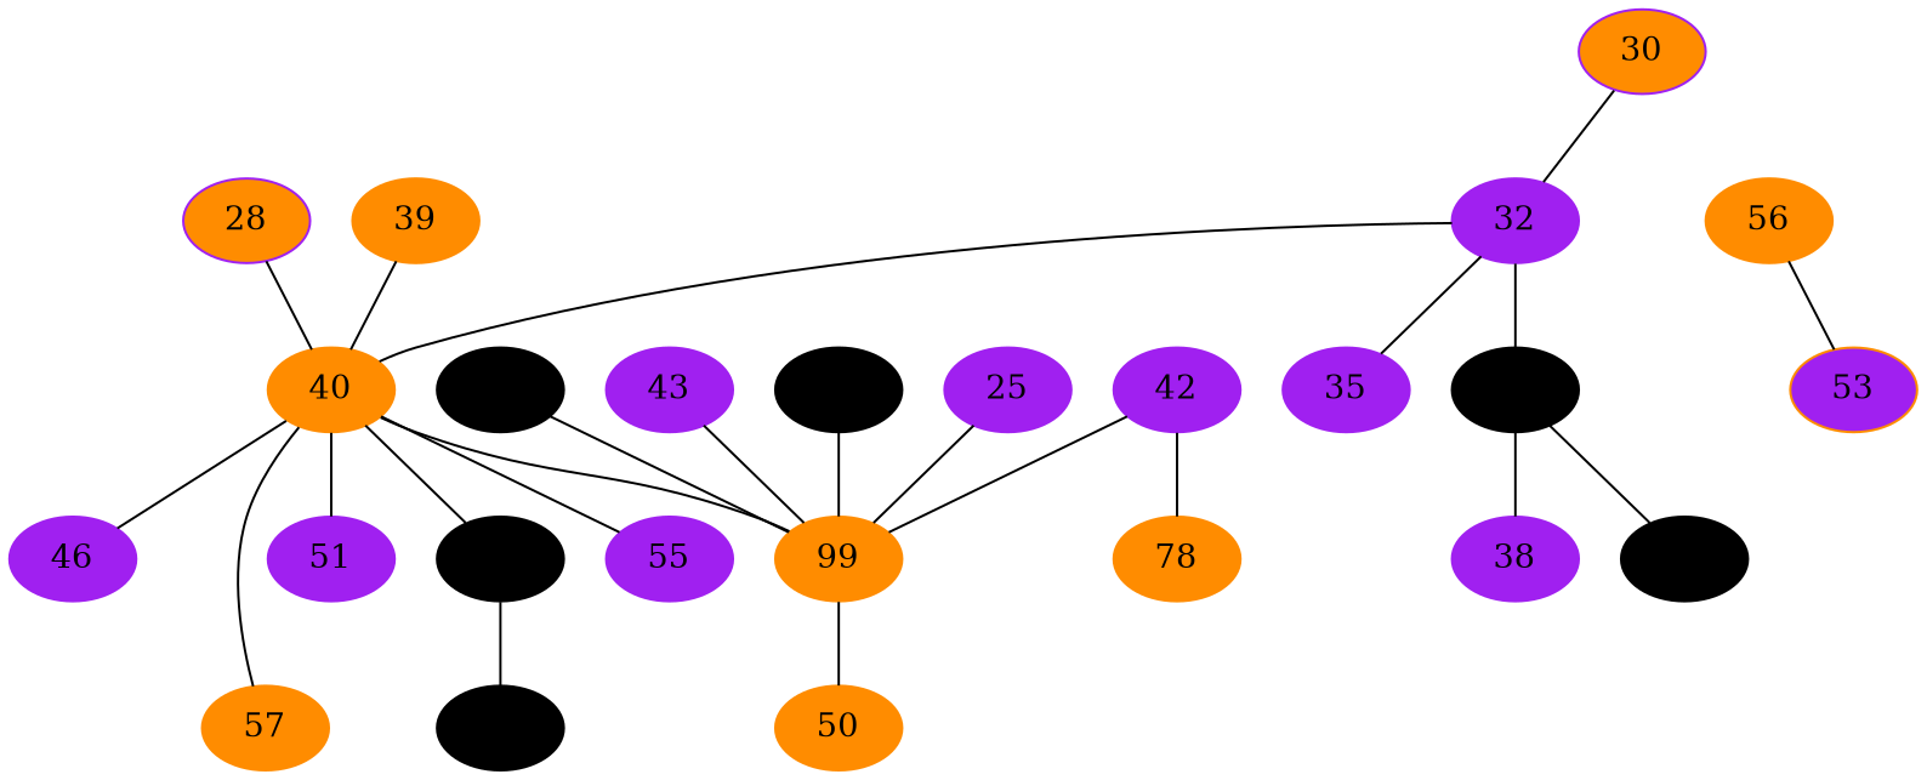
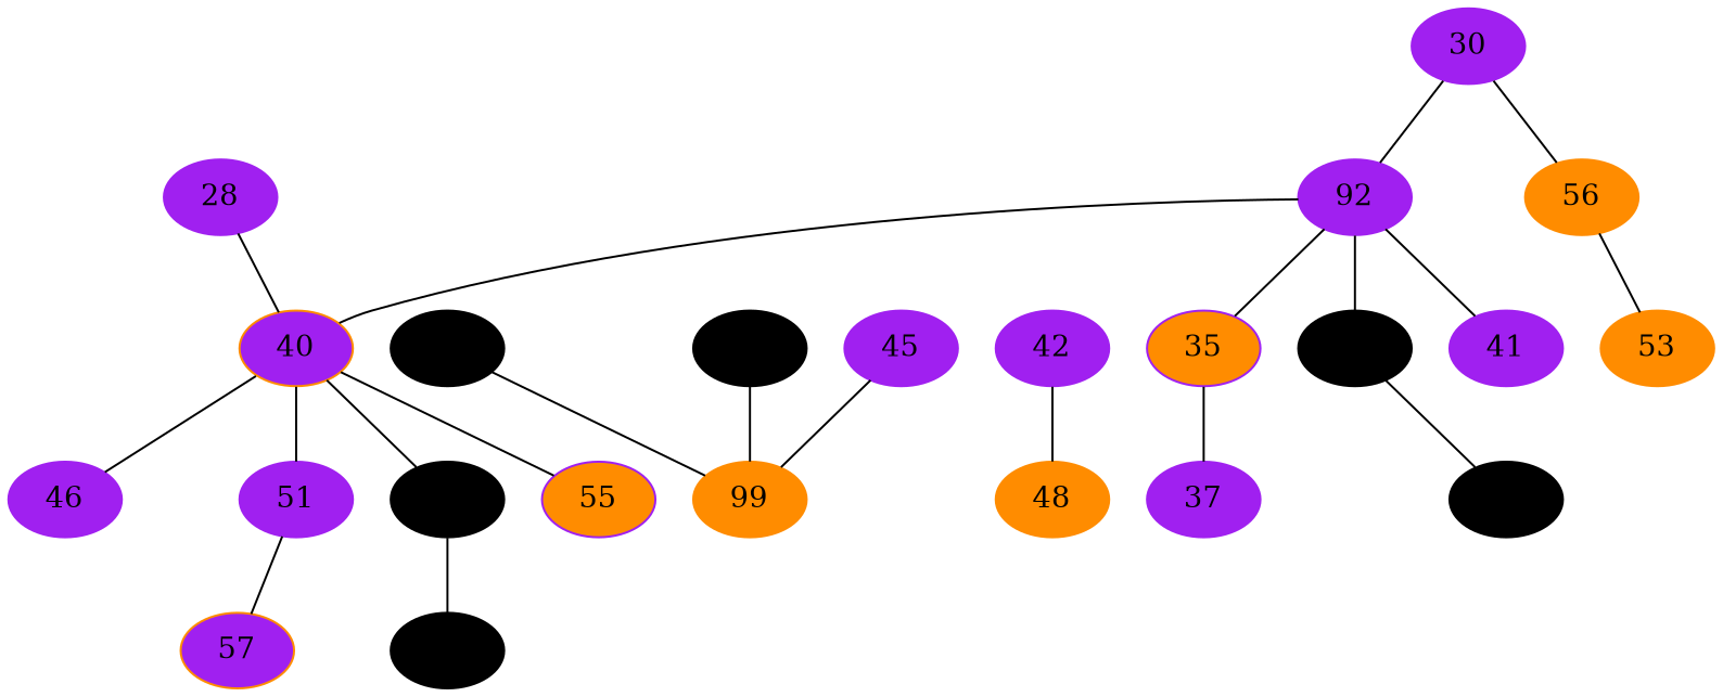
  graph {
    node [color=purple style=filled]
    n1 [color=darkorange label=99 super="+17+19+31+23"]
-   50 [color=darkorange]
-   40 [color=darkorange super="+13+12+9+26"]
+   40 [color=darkorange super="+13+12+9+26" fillcolor=purple]
    46
    51
    52 [color=black]
-   55
-   57 [color=darkorange]
-   28 [fillcolor=darkorange]
-   32 [super="+10+4+20+24"]
-   35 [super="+34"]
+   55 [fillcolor=darkorange]
+   57 [color=darkorange fillcolor=purple]
+   28
+   32 [super="+10+4+20+24" label=92]
+   35 [super="+34" fillcolor=darkorange]
    36 [color=black super="+14"]
-   30 [fillcolor=darkorange]
+   41
+   30
    56 [color=darkorange]
-   53 [color=darkorange fillcolor=purple]
-   38
+   53 [color=darkorange]
+   37
    47 [color=black]
    33 [color=black]
-   39 [color=darkorange]
    54 [color=black]
    42
-   48 [color=darkorange label=78]
-   43
+   48 [color=darkorange]
    44 [color=black]
-   45 [label=25]
-   n1 -- 50
-   40 -- n1
+   45
    40 -- 46
    40 -- 51
    40 -- 52
    40 -- 55
-   40 -- 57
+   51 -- 57
    52 -- 54
    28 -- 40
    32 -- 40
    32 -- 35
    32 -- 36
-   36 -- 38
+   32 -- 41
+   35 -- 37
    36 -- 47
    30 -- 32
+   30 -- 56
    56 -- 53
    33 -- n1
-   39 -- 40
-   42 -- n1
    42 -- 48
-   43 -- n1
    44 -- n1
    45 -- n1
  }
